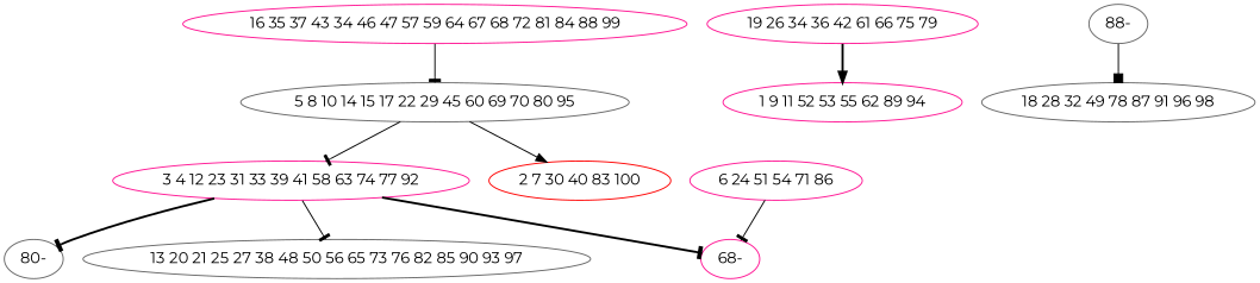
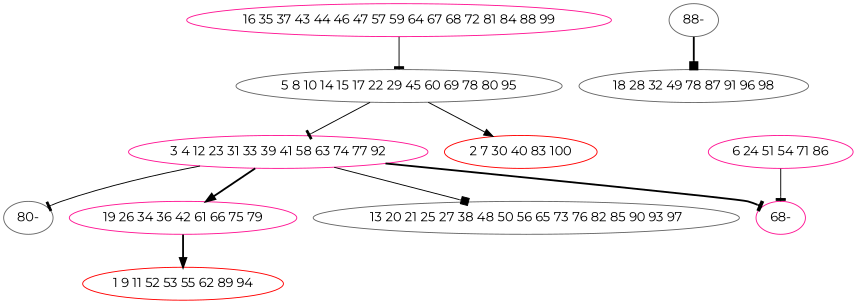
  digraph {
    fontname=Montserrat
    node [color=deeppink fontname=Montserrat]
    edge [arrowhead=tee fontname=Montserrat style=solid]
-   n1 [label="16 35 37 43 34 46 47 57 59 64 67 68 72 81 84 88 99"]
-   n2 [color=gray40 label="5 8 10 14 15 17 22 29 45 60 69 70 80 95"]
+   n1 [label="16 35 37 43 44 46 47 57 59 64 67 68 72 81 84 88 99"]
+   n2 [color=gray40 label="5 8 10 14 15 17 22 29 45 60 69 78 80 95"]
    n3 [label="3 4 12 23 31 33 39 41 58 63 74 77 92"]
    n4 [color=red label="2 7 30 40 83 100"]
    n5 [color=gray40 label="80-"]
    n6 [label="19 26 34 36 42 61 66 75 79"]
    n7 [color=gray40 label="13 20 21 25 27 38 48 50 56 65 73 76 82 85 90 93 97"]
    n8 [label="68-"]
-   n9 [label="1 9 11 52 53 55 62 89 94"]
+   n9 [color=red label="1 9 11 52 53 55 62 89 94"]
    n10 [color=gray40 label="88-"]
    n11 [color=gray40 label="18 28 32 49 78 87 91 96 98"]
    n12 [label="6 24 51 54 71 86"]
    n1 -> n2
    n2 -> n3
    n2 -> n4 [arrowhead=normal]
-   n3 -> n5 [style=bold]
-   n3 -> n7
+   n3 -> n5
+   n3 -> n6 [arrowhead=normal style=bold]
+   n3 -> n7 [arrowhead=box]
    n3 -> n8 [style=bold]
    n6 -> n9 [arrowhead=normal style=bold]
-   n10 -> n11 [arrowhead=box]
+   n10 -> n11 [arrowhead=box style=bold]
    n12 -> n8
  }
